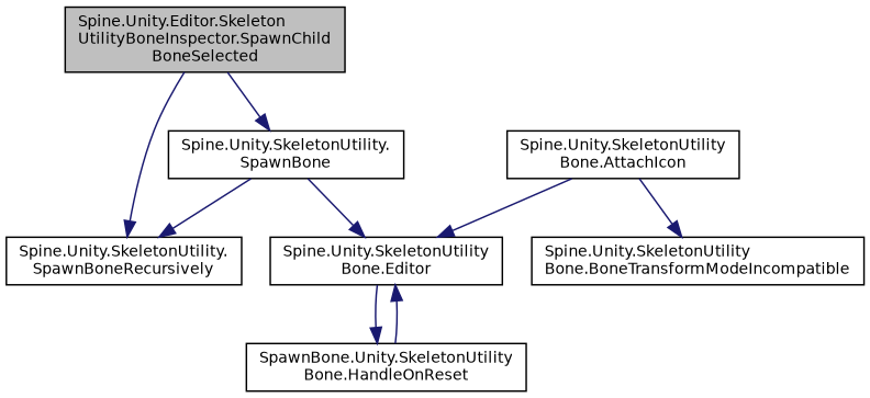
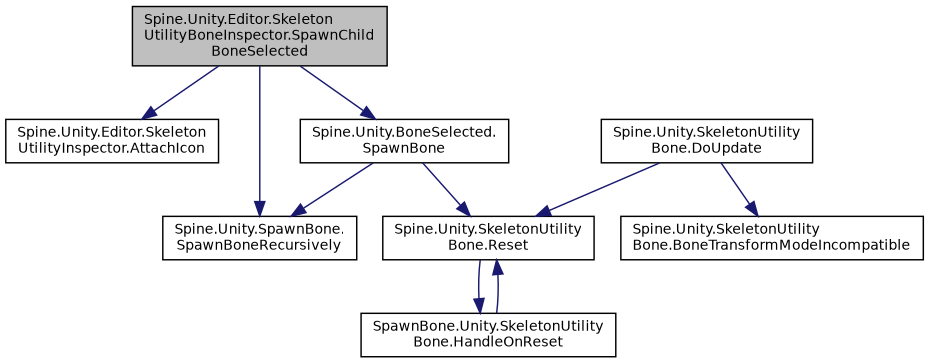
  digraph {
    rankdir=TB
    node [color=black fillcolor=white fontname=Helvetica fontsize=10 shape=record style=filled]
    edge [color=midnightblue fontname=Helvetica fontsize=10 labelfontname=Helvetica labelfontsize=10 style=solid]
    n1 [fillcolor=grey75 fontcolor=black height=0.2 label="Spine.Unity.Editor.Skeleton\lUtilityBoneInspector.SpawnChild\lBoneSelected" width=0.4]
-   n3 [height=0.2 label="Spine.Unity.SkeletonUtility.\lSpawnBone" width=0.4]
-   n4 [height=0.2 label="Spine.Unity.SkeletonUtility.\lSpawnBoneRecursively" width=0.4]
-   n5 [height=0.2 label="Spine.Unity.SkeletonUtility\lBone.Editor" width=0.4]
+   n2 [height=0.2 label="Spine.Unity.Editor.Skeleton\lUtilityInspector.AttachIcon" width=0.4]
+   n3 [height=0.2 label="Spine.Unity.BoneSelected.\lSpawnBone" width=0.4]
+   n4 [height=0.2 label="Spine.Unity.SpawnBone.\lSpawnBoneRecursively" width=0.4]
+   n5 [height=0.2 label="Spine.Unity.SkeletonUtility\lBone.Reset" width=0.4]
    n6 [height=0.2 label="SpawnBone.Unity.SkeletonUtility\lBone.HandleOnReset" width=0.4]
-   n7 [height=0.2 label="Spine.Unity.SkeletonUtility\lBone.AttachIcon" width=0.4]
+   n7 [height=0.2 label="Spine.Unity.SkeletonUtility\lBone.DoUpdate" width=0.4]
    n8 [height=0.2 label="Spine.Unity.SkeletonUtility\lBone.BoneTransformModeIncompatible" width=0.4]
+   n1 -> n2
    n1 -> n3
    n1 -> n4
    n3 -> n4
    n3 -> n5
    n5 -> n6
    n6 -> n5
    n7 -> n5
    n7 -> n8
  }
